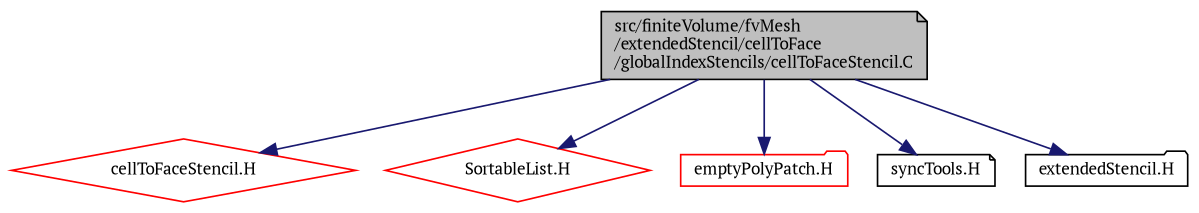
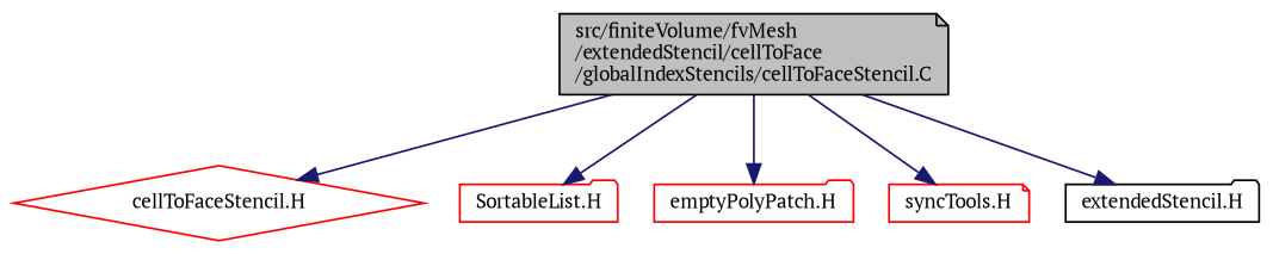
  digraph {
    fontname="PT Serif"
    node [color=red fontname="PT Serif" fontsize=10 shape=note]
    edge [color=midnightblue fontname="PT Serif" fontsize=10 labelfontname=Helvetica labelfontsize=10 style=solid]
    n1 [color=black fillcolor=grey75 fontcolor=black height=0.2 label="src/finiteVolume/fvMesh\l/extendedStencil/cellToFace\l/globalIndexStencils/cellToFaceStencil.C" style=filled width=0.4]
    n2 [height=0.2 label="cellToFaceStencil.H" shape=diamond width=0.4]
-   n3 [height=0.2 label="SortableList.H" shape=diamond width=0.4]
+   n3 [height=0.2 label="SortableList.H" shape=folder width=0.4]
    n4 [height=0.2 label="emptyPolyPatch.H" shape=folder width=0.4]
-   n5 [color=black height=0.2 label="syncTools.H" width=0.4]
+   n5 [height=0.2 label="syncTools.H" width=0.4]
    n6 [color=black height=0.2 label="extendedStencil.H" shape=folder width=0.4]
    n1 -> n2
    n1 -> n3
    n1 -> n4
    n1 -> n5
    n1 -> n6
  }
